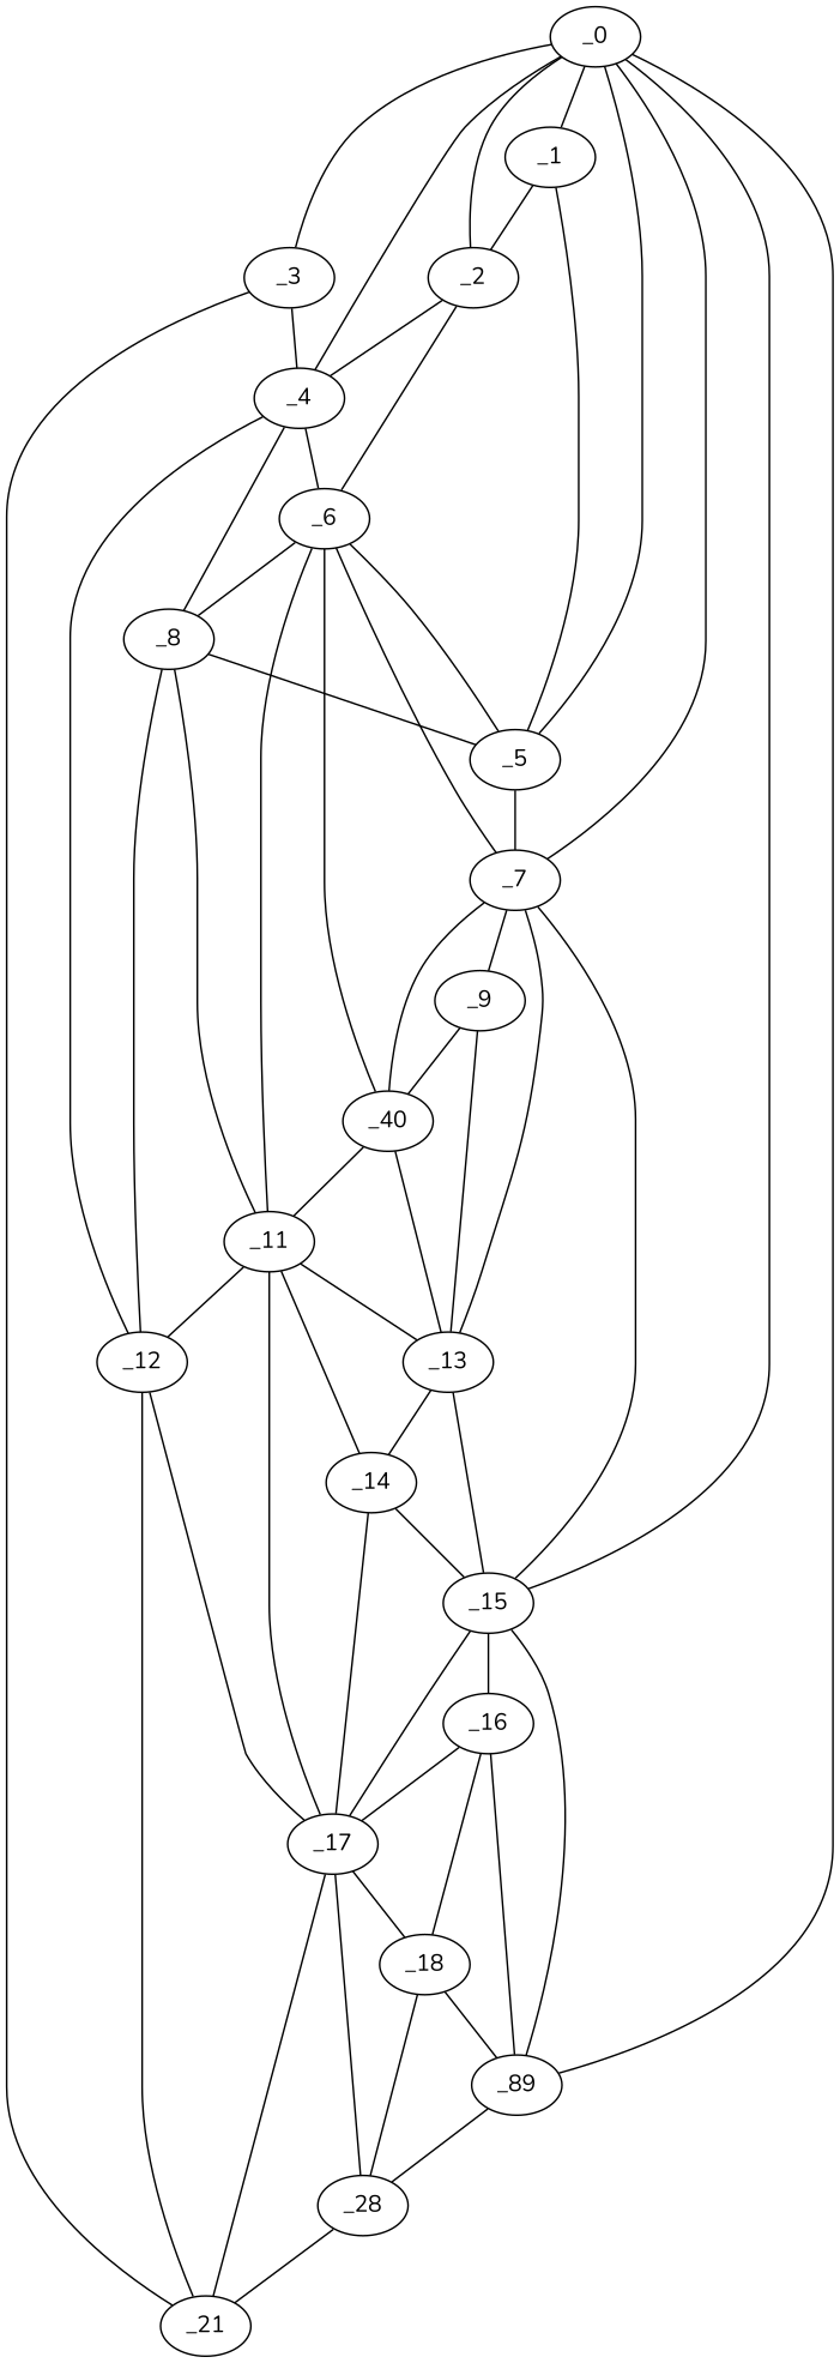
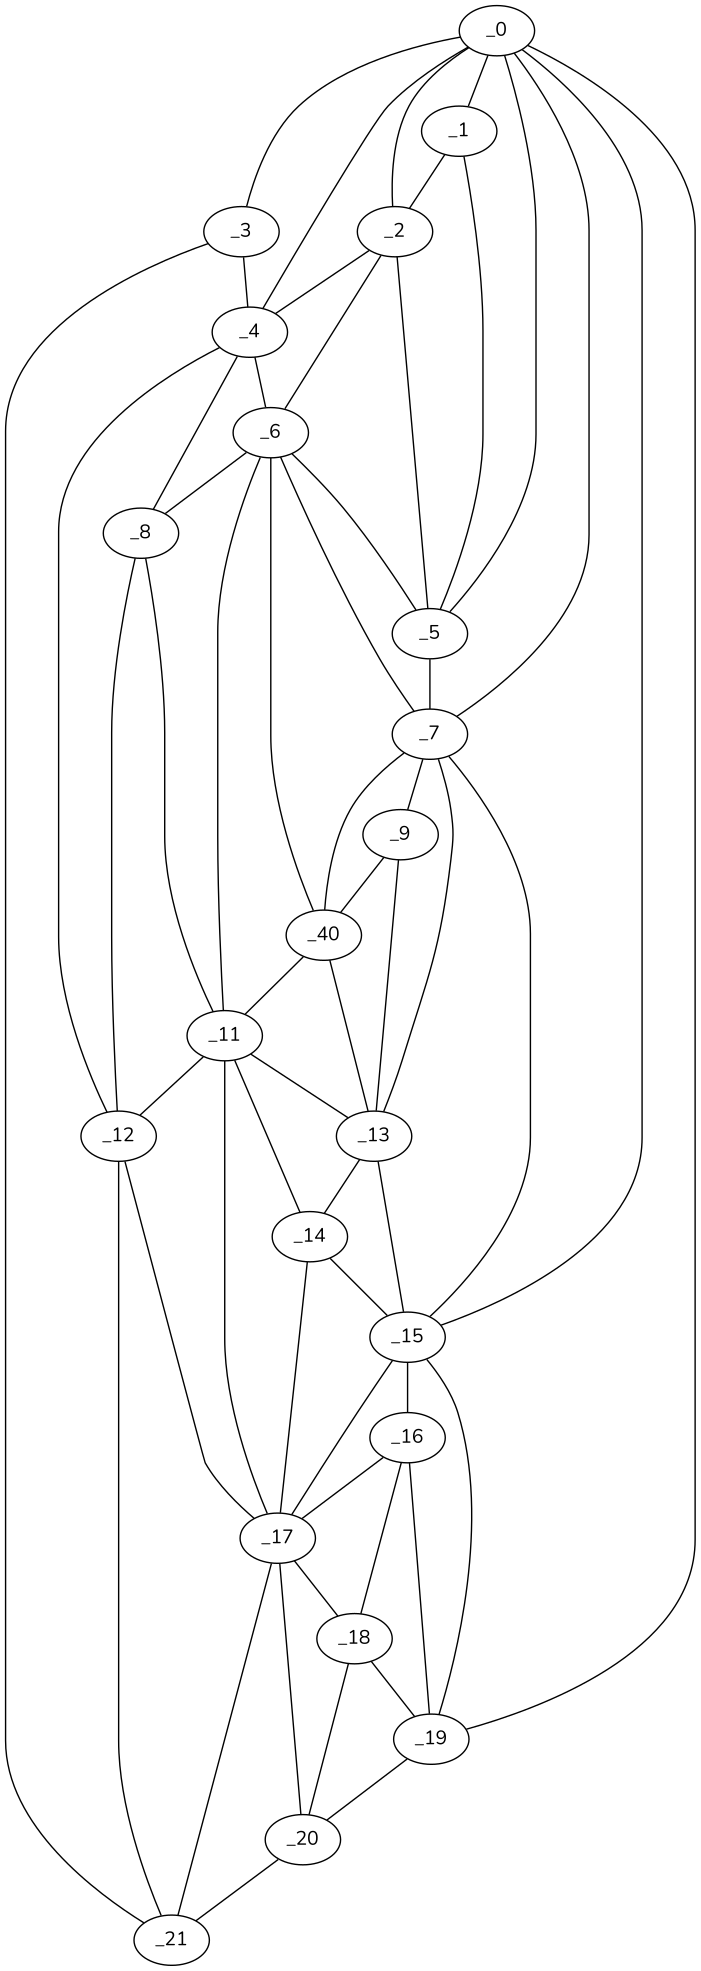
  graph {
    fontname=Nunito
    node [fontname=Nunito x=57 y=48]
    edge [fontname=Nunito valence=2]
    _0 [x=7 y=50]
    _1 [x=27]
    _2 [x=28 y=52]
    _3 [x=30 y=97]
    _4 [x=37 y=67]
    _5 [x=39 y=45]
    _7 [x=49 y=43]
    _15 [x=80 y=37]
-   _19 [x=95 y=34 label=_89]
+   _19 [x=95 y=34]
    _6 [x=45]
    _21 [x=123 y=77]
    _12 [x=60 y=89]
    _8 [x=50 y=65]
    n14 [label=_40 y=46]
    _9 [y=42]
    _13 [x=67 y=40]
    _17 [x=87 y=41]
    _16 [x=86 y=36]
-   _20 [x=100 y=38 label=_28]
+   _20 [x=100 y=38]
    _11 [y=63]
    _14 [x=71 y=40]
    _18 [x=91 y=39]
    _0 -- _1
    _0 -- _2
    _0 -- _3 [valence=1]
    _0 -- _4 [valence=1]
    _0 -- _5
    _0 -- _7
    _0 -- _15
    _0 -- _19 [valence=1]
    _1 -- _2
    _1 -- _5 [valence=1]
    _2 -- _4 [valence=1]
-   _8 -- _5
+   _2 -- _5
    _2 -- _6
    _3 -- _4
    _3 -- _21 [valence=1]
    _4 -- _6
    _4 -- _12
    _4 -- _8
    _5 -- _7 [valence=1]
    _5 -- _6 [valence=1]
    _7 -- _15
    _7 -- n14 [valence=1]
    _7 -- _9 [valence=1]
    _7 -- _13
    _15 -- _19
    _15 -- _17
    _15 -- _16
    _19 -- _20
    _6 -- _7
    _6 -- _8
    _6 -- n14
    _6 -- _11
    _12 -- _21
    _12 -- _17
    _8 -- _12
    _8 -- _11
    n14 -- _13 [valence=1]
    n14 -- _11 [valence=1]
    _9 -- n14
    _9 -- _13
    _13 -- _15
    _13 -- _14 [valence=1]
    _17 -- _21
    _17 -- _20
    _17 -- _18
    _16 -- _19
    _16 -- _17
    _16 -- _18
    _20 -- _21
    _11 -- _12
    _11 -- _13
    _11 -- _17
    _11 -- _14
    _14 -- _15 [valence=1]
    _14 -- _17
    _18 -- _19 [valence=1]
    _18 -- _20 [valence=1]
  }
